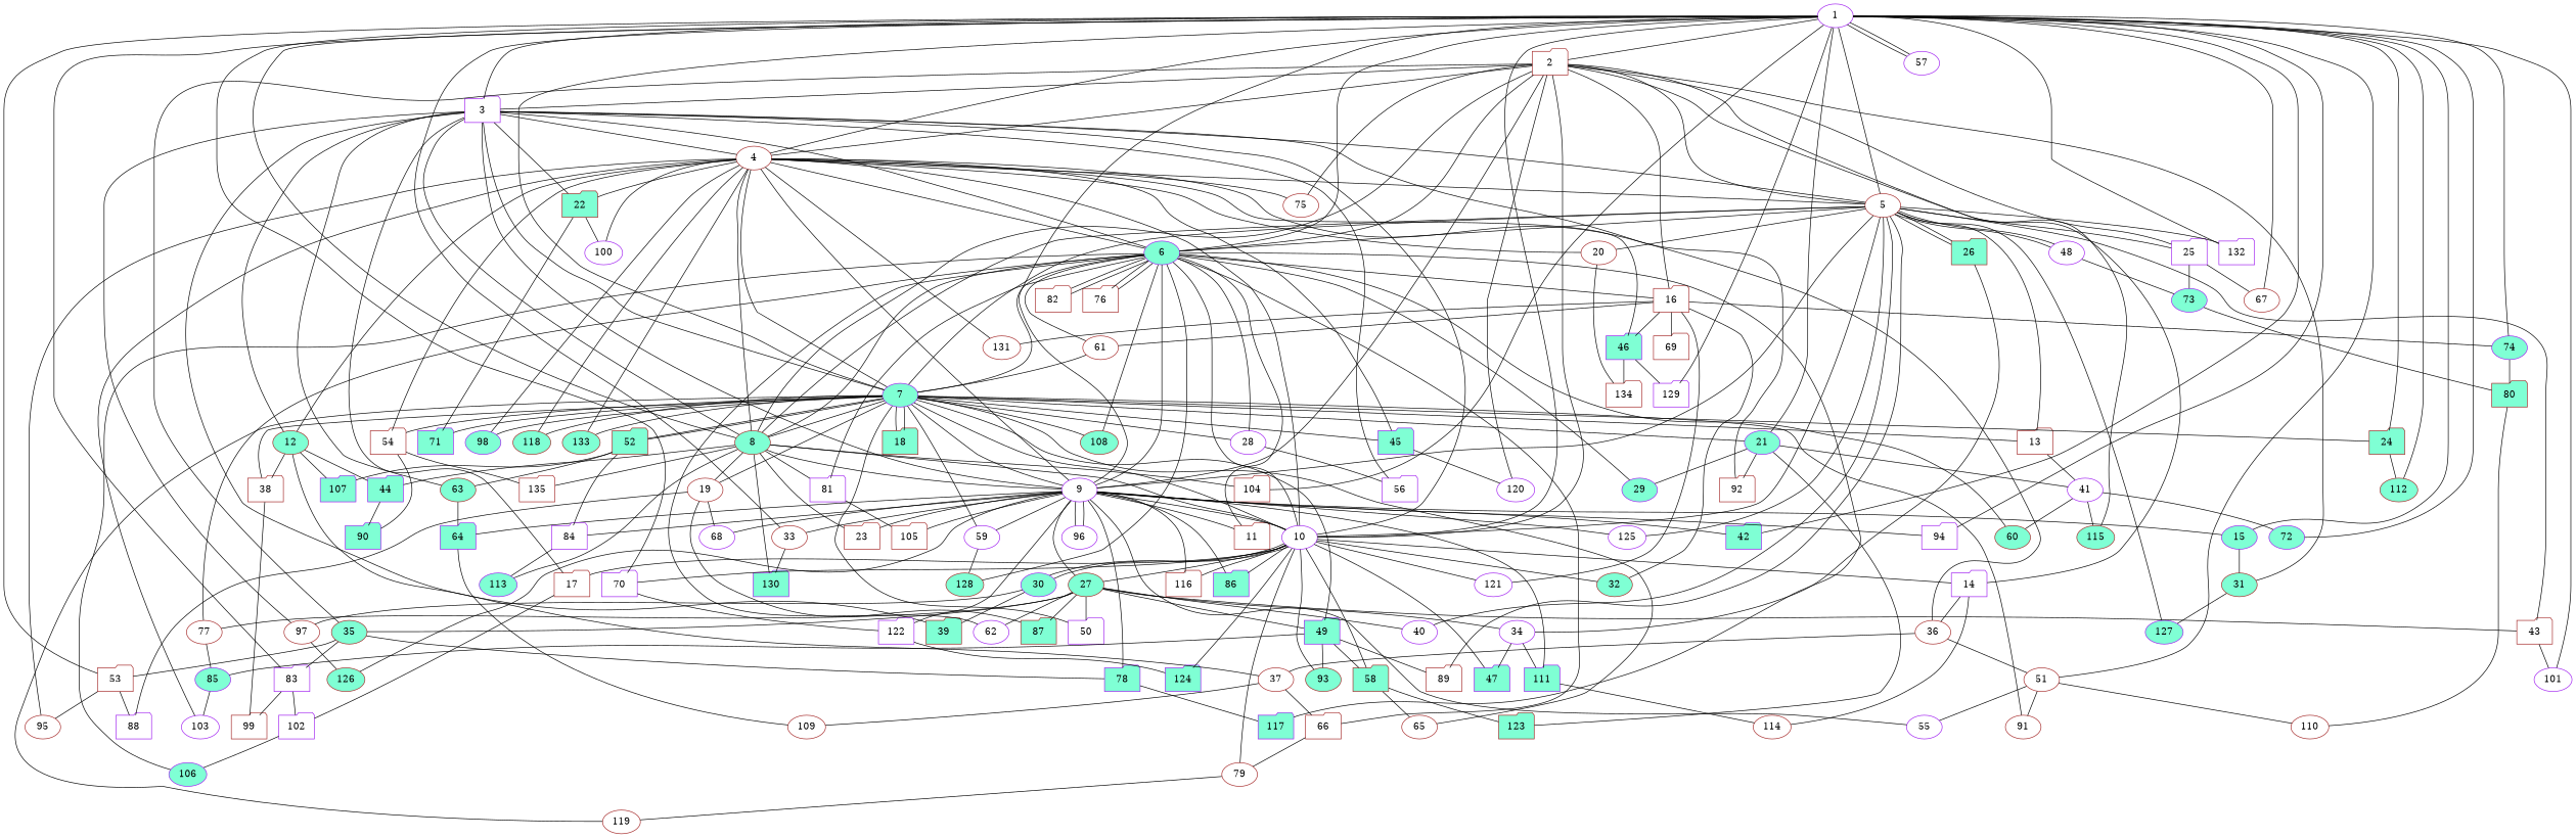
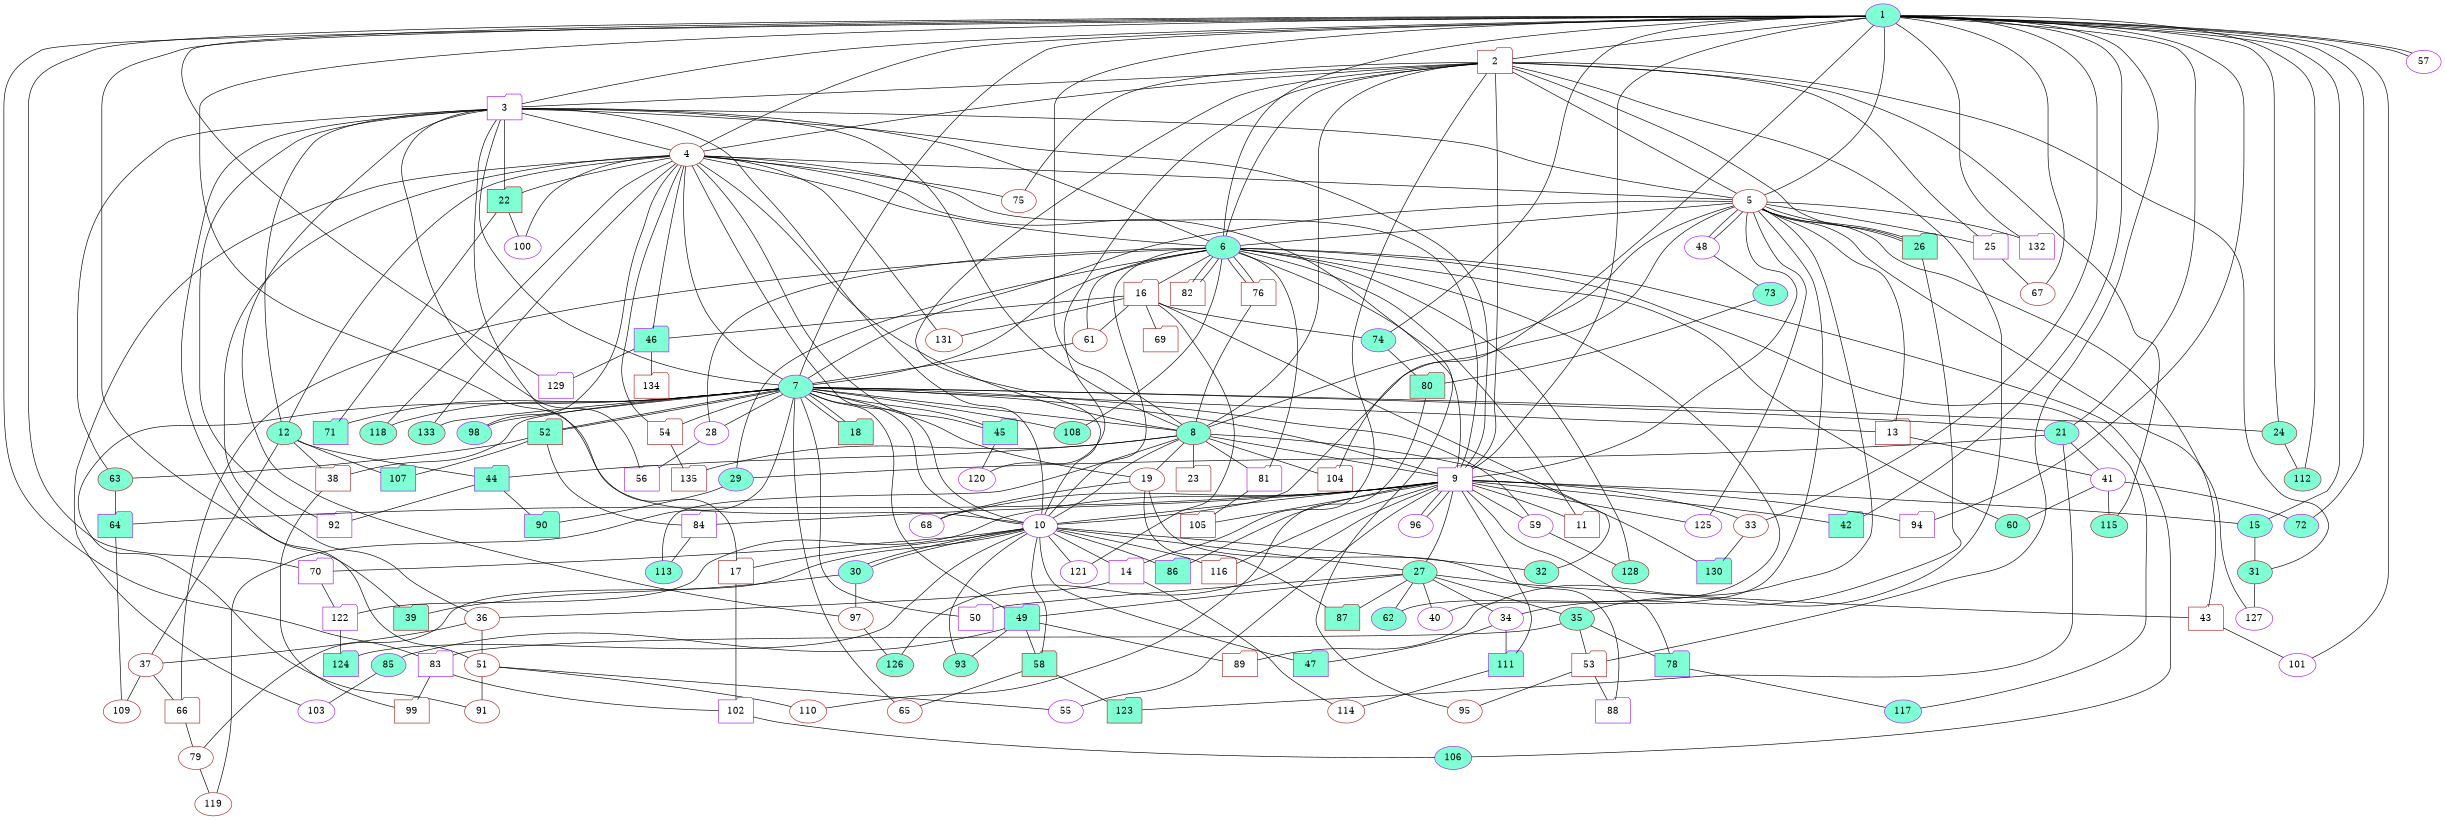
  graph {
    node [color=brown fillcolor=white shape=ellipse style=filled]
-   1 [color=purple]
+   1 [color=purple fillcolor=aquamarine]
    2 [shape=folder]
    3 [color=purple shape=folder]
    4
    5
    6 [color=purple fillcolor=aquamarine]
    7 [color=purple fillcolor=aquamarine]
    8 [fillcolor=aquamarine]
-   9 [color=purple]
+   9 [color=purple shape=folder]
    10 [color=purple]
    15 [color=purple fillcolor=aquamarine]
    21 [color=purple fillcolor=aquamarine]
-   24 [fillcolor=aquamarine shape=folder]
+   24 [fillcolor=aquamarine]
    33
    42 [color=purple fillcolor=aquamarine shape=folder]
    51
    53 [shape=folder]
    57 [color=purple]
    67
    70 [color=purple shape=folder]
    72 [color=purple fillcolor=aquamarine]
    74 [color=purple fillcolor=aquamarine]
    83 [color=purple shape=folder]
    94 [color=purple shape=folder]
    101 [color=purple]
    104 [shape=folder]
    112 [fillcolor=aquamarine]
    129 [color=purple shape=folder]
    132 [color=purple shape=folder]
    14 [color=purple shape=folder]
    16 [shape=folder]
    25 [color=purple shape=folder]
    31 [fillcolor=aquamarine]
    35 [fillcolor=aquamarine]
    75
    115 [fillcolor=aquamarine]
    120 [color=purple]
    12 [fillcolor=aquamarine]
    17 [shape=folder]
    22 [fillcolor=aquamarine shape=folder]
    39 [fillcolor=aquamarine shape=folder]
    56 [color=purple shape=folder]
    63 [fillcolor=aquamarine]
-   92 [shape=folder]
+   92 [color=purple shape=folder]
    97
-   20
    36
    45 [color=purple fillcolor=aquamarine shape=folder]
    46 [color=purple fillcolor=aquamarine shape=folder]
    54 [shape=folder]
    95
    98 [color=purple fillcolor=aquamarine]
    100 [color=purple]
    103 [color=purple]
    118 [fillcolor=aquamarine]
    131
    133 [fillcolor=aquamarine]
    13 [shape=folder]
    26 [fillcolor=aquamarine shape=folder]
    40 [color=purple]
    43 [shape=folder]
    48 [color=purple]
    89 [shape=folder]
    125 [color=purple]
-   127 [color=purple fillcolor=aquamarine]
+   127 [color=purple]
    11 [shape=folder]
    28 [color=purple]
    29 [color=purple fillcolor=aquamarine]
    60 [fillcolor=aquamarine]
    61
-   62 [color=purple]
+   62 [color=purple fillcolor=aquamarine]
    66 [shape=folder]
    76 [shape=folder]
-   77
    81 [color=purple shape=folder]
    82 [shape=folder]
    106 [color=purple fillcolor=aquamarine]
    108 [fillcolor=aquamarine]
-   117 [color=purple fillcolor=aquamarine shape=folder]
+   117 [color=purple fillcolor=aquamarine]
    128 [fillcolor=aquamarine]
    18 [fillcolor=aquamarine shape=folder]
    19
    38 [shape=folder]
    49 [color=purple fillcolor=aquamarine shape=folder]
    50 [color=purple shape=folder]
    52 [fillcolor=aquamarine shape=folder]
    59 [color=purple]
    65
    71 [color=purple fillcolor=aquamarine shape=folder]
    91
    119
    23 [shape=folder]
    44 [color=purple fillcolor=aquamarine shape=folder]
    113 [color=purple fillcolor=aquamarine]
    130 [color=purple fillcolor=aquamarine shape=folder]
    135 [shape=folder]
    27 [fillcolor=aquamarine]
    55 [color=purple]
    64 [color=purple fillcolor=aquamarine shape=folder]
    68 [color=purple]
    78 [color=purple fillcolor=aquamarine shape=folder]
    84 [color=purple shape=folder]
    86 [color=purple fillcolor=aquamarine shape=folder]
    96 [color=purple]
    105 [shape=folder]
    111 [color=purple fillcolor=aquamarine shape=folder]
    116 [shape=folder]
    122 [color=purple shape=folder]
    126 [fillcolor=aquamarine]
    30 [color=purple fillcolor=aquamarine]
    32 [fillcolor=aquamarine]
    47 [color=purple fillcolor=aquamarine shape=folder]
    58 [fillcolor=aquamarine shape=folder]
    79
    93 [fillcolor=aquamarine]
    121 [color=purple]
    124 [color=purple fillcolor=aquamarine shape=folder]
    41 [color=purple]
    123 [fillcolor=aquamarine shape=folder]
    110
    88 [color=purple shape=folder]
    80 [fillcolor=aquamarine shape=folder]
    102 [color=purple shape=folder]
    99 [shape=folder]
    114
    69 [shape=folder]
    73 [color=purple fillcolor=aquamarine]
    37
    107 [color=purple fillcolor=aquamarine shape=folder]
    134 [shape=folder]
    34 [color=purple]
    90 [color=purple fillcolor=aquamarine shape=folder]
    85 [color=purple fillcolor=aquamarine]
    87 [fillcolor=aquamarine shape=folder]
    109
    1 -- 2
    1 -- 3
    1 -- 4
    1 -- 5
    1 -- 6
    1 -- 7
    1 -- 8
    1 -- 9
    1 -- 10
    1 -- 15
    1 -- 21
    1 -- 24
    1 -- 33
    1 -- 42
    1 -- 51
    1 -- 53
    1 -- 57
    1 -- 57
    1 -- 67
    1 -- 70
    1 -- 72
    1 -- 74
    1 -- 83
    1 -- 94
    1 -- 101
    1 -- 104
    1 -- 112
    1 -- 129
    1 -- 132
    2 -- 3
    2 -- 4
    2 -- 5
    2 -- 6
    2 -- 8
    2 -- 9
    2 -- 10
    2 -- 14
-   2 -- 16
+   2 -- 26
    2 -- 25
    2 -- 31
    2 -- 35
    2 -- 75
    2 -- 115
    2 -- 120
    3 -- 4
    3 -- 5
    3 -- 6
    3 -- 7
    3 -- 8
    3 -- 9
    3 -- 10
    3 -- 12
    3 -- 17
    3 -- 22
    3 -- 39
    3 -- 56
    3 -- 63
    3 -- 92
    3 -- 97
    4 -- 5
    4 -- 6
    4 -- 7
    4 -- 8
    4 -- 9
    4 -- 10
    4 -- 75
    4 -- 12
    4 -- 22
-   4 -- 20
    4 -- 36
    4 -- 45
    4 -- 46
    4 -- 54
    4 -- 95
    4 -- 98
    4 -- 100
    4 -- 103
    4 -- 118
    4 -- 131
    4 -- 133
    5 -- 6
    5 -- 7
    5 -- 8
    5 -- 9
    5 -- 10
    5 -- 132
    5 -- 25
-   5 -- 20
    5 -- 13
    5 -- 26
    5 -- 26
    5 -- 40
    5 -- 43
    5 -- 48
    5 -- 48
    5 -- 89
    5 -- 125
    5 -- 127
    6 -- 7
-   6 -- 8
+   76 -- 8
    6 -- 9
    6 -- 10
    6 -- 16
    6 -- 11
    6 -- 28
    6 -- 29
    6 -- 60
    6 -- 61
    6 -- 62
    6 -- 66
    6 -- 76
    6 -- 76
-   6 -- 77
    6 -- 81
    6 -- 82
    6 -- 82
    6 -- 106
    6 -- 108
    6 -- 117
    6 -- 128
    7 -- 8
    7 -- 9
    7 -- 10
    7 -- 21
    7 -- 24
    7 -- 45
    7 -- 54
    7 -- 98
    7 -- 118
    7 -- 133
    7 -- 13
    7 -- 28
    7 -- 108
    7 -- 18
    7 -- 18
    7 -- 19
    7 -- 38
    7 -- 49
    7 -- 50
    7 -- 52
    7 -- 52
    7 -- 59
    7 -- 65
    7 -- 71
    7 -- 91
    7 -- 119
    8 -- 9
    8 -- 10
    8 -- 104
    8 -- 81
    8 -- 19
    8 -- 23
    8 -- 44
    8 -- 113
    8 -- 130
    8 -- 135
    9 -- 10
    9 -- 15
    9 -- 33
    9 -- 42
    9 -- 94
    9 -- 125
    9 -- 11
    9 -- 59
-   9 -- 23
    9 -- 27
    9 -- 55
    9 -- 64
    9 -- 68
    9 -- 78
    9 -- 84
    9 -- 86
    9 -- 96
    9 -- 96
    9 -- 105
    9 -- 111
    9 -- 116
    9 -- 122
    9 -- 126
    10 -- 70
    10 -- 14
    10 -- 17
    10 -- 27
    10 -- 86
    10 -- 116
    10 -- 30
    10 -- 30
    10 -- 32
    10 -- 47
    10 -- 58
    10 -- 79
    10 -- 93
    10 -- 121
    10 -- 124
    15 -- 31
-   21 -- 92
+   44 -- 92
    21 -- 29
    21 -- 41
    21 -- 123
    24 -- 112
    33 -- 130
    51 -- 91
    51 -- 55
    51 -- 110
    53 -- 95
    53 -- 88
    70 -- 122
    74 -- 80
    83 -- 102
    83 -- 99
    14 -- 36
    14 -- 114
    16 -- 74
    16 -- 46
    16 -- 131
    16 -- 61
    16 -- 32
    16 -- 121
    16 -- 69
    25 -- 67
-   25 -- 73
    31 -- 127
    35 -- 53
    35 -- 83
    35 -- 78
    12 -- 38
    12 -- 44
    12 -- 37
    12 -- 107
    17 -- 102
    22 -- 100
    22 -- 71
    63 -- 64
    97 -- 126
-   20 -- 134
    36 -- 51
    36 -- 37
    45 -- 120
    46 -- 129
    46 -- 134
    54 -- 135
    13 -- 41
    26 -- 34
    43 -- 101
    48 -- 73
    28 -- 56
-   54 -- 90
+   29 -- 90
    61 -- 7
    66 -- 79
-   77 -- 85
    81 -- 105
    19 -- 68
    19 -- 88
    19 -- 87
    38 -- 99
    49 -- 89
    49 -- 58
    49 -- 93
    49 -- 85
    52 -- 63
    52 -- 84
    52 -- 107
    59 -- 128
    44 -- 90
    27 -- 35
    27 -- 40
    27 -- 43
    27 -- 62
-   27 -- 77
    27 -- 49
    27 -- 50
    27 -- 34
    27 -- 87
    64 -- 109
    78 -- 117
    84 -- 113
    111 -- 114
    122 -- 124
    30 -- 39
    30 -- 97
    58 -- 65
    58 -- 123
    79 -- 119
    41 -- 72
    41 -- 115
    41 -- 60
    80 -- 110
    102 -- 106
    73 -- 80
    37 -- 66
    37 -- 109
    34 -- 111
    34 -- 47
    85 -- 103
  }
